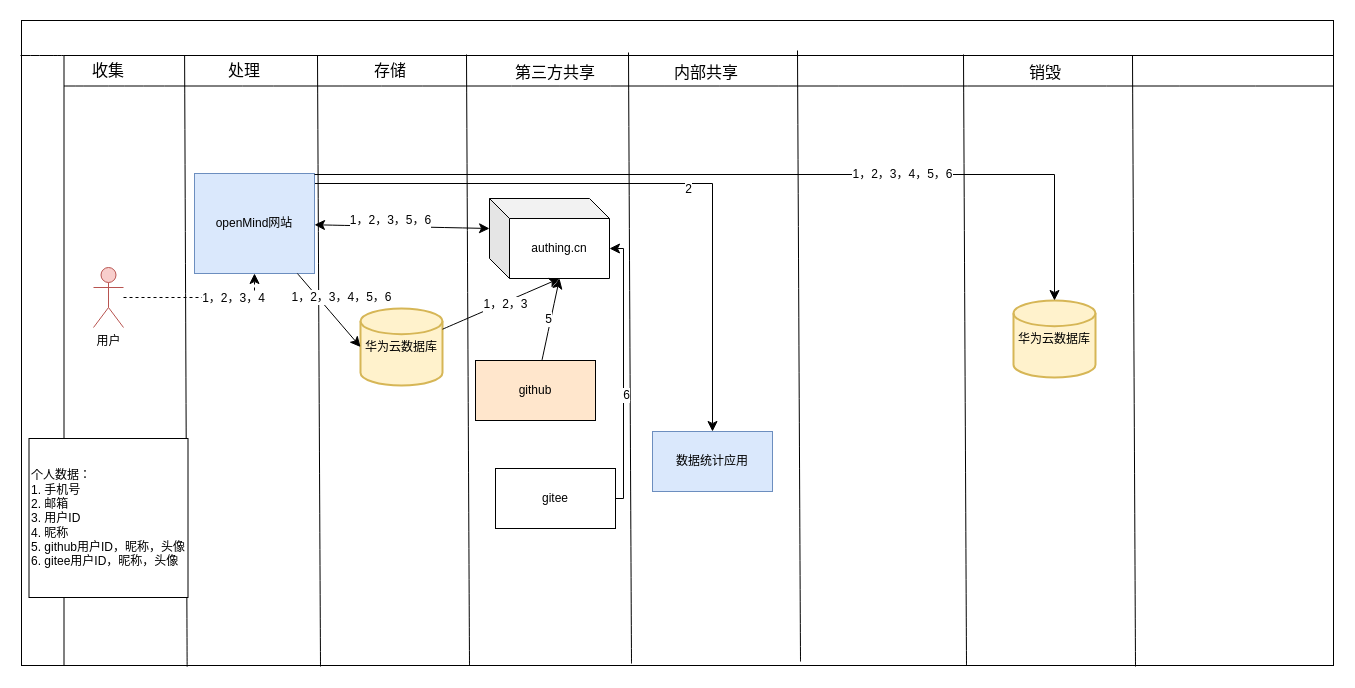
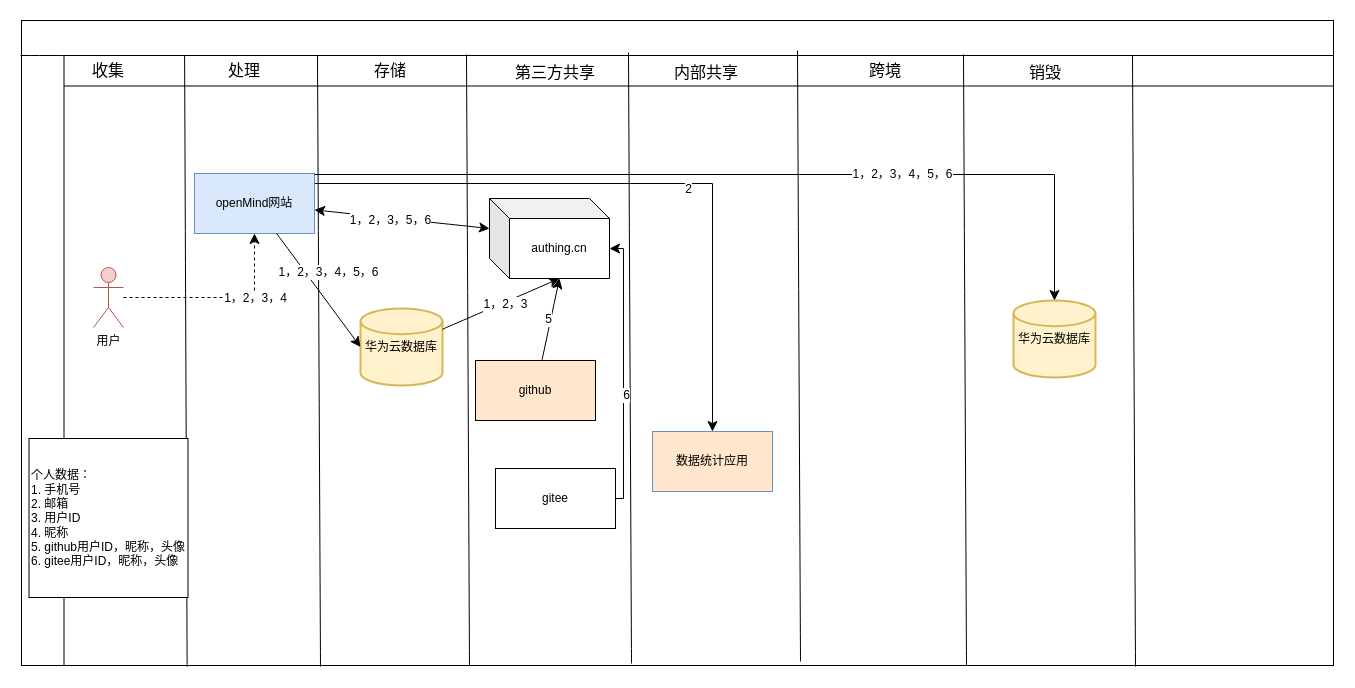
  <mxCell id="0" />
  <mxCell id="1" parent="0" />
  <mxCell id="2" value="" style="rounded=0;whiteSpace=wrap;html=1;hachureGap=4;fontFamily=Architects Daughter;fontSource=https%3A%2F%2Ffonts.googleapis.com%2Fcss%3Ffamily%3DArchitects%2BDaughter;shadow=0;" parent="1" vertex="1"><mxGeometry x="21" y="20" width="1312" height="645" as="geometry" /></mxCell>
  <mxCell id="3" value="" style="rounded=0;whiteSpace=wrap;html=1;hachureGap=4;fontFamily=Architects Daughter;fontSource=https%3A%2F%2Ffonts.googleapis.com%2Fcss%3Ffamily%3DArchitects%2BDaughter;shadow=0;" parent="1" vertex="1"><mxGeometry x="63.5" y="55" width="1269.5" height="610" as="geometry" /></mxCell>
  <mxCell id="4" value="" style="endArrow=none;html=1;rounded=0;fontSize=12;startSize=8;endSize=8;curved=1;exitX=0;exitY=0;exitDx=0;exitDy=0;" parent="1" source="3" edge="1"><mxGeometry width="50" height="50" relative="1" as="geometry"><mxPoint x="850" y="462" as="sourcePoint" /><mxPoint x="20" y="55" as="targetPoint" /></mxGeometry></mxCell>
  <mxCell id="5" value="" style="endArrow=none;html=1;rounded=0;fontSize=12;startSize=8;endSize=8;curved=1;exitX=0;exitY=0.05;exitDx=0;exitDy=0;exitPerimeter=0;entryX=1;entryY=0.05;entryDx=0;entryDy=0;entryPerimeter=0;" parent="1" source="3" target="3" edge="1"><mxGeometry width="50" height="50" relative="1" as="geometry"><mxPoint x="691" y="428" as="sourcePoint" /><mxPoint x="741" y="378" as="targetPoint" /></mxGeometry></mxCell>
  <mxCell id="6" value="" style="endArrow=none;html=1;rounded=0;fontSize=12;startSize=8;endSize=8;curved=1;entryX=0.095;entryY=0;entryDx=0;entryDy=0;entryPerimeter=0;exitX=0.097;exitY=1.002;exitDx=0;exitDy=0;exitPerimeter=0;" parent="1" source="3" target="3" edge="1"><mxGeometry width="50" height="50" relative="1" as="geometry"><mxPoint x="702" y="448" as="sourcePoint" /><mxPoint x="752" y="398" as="targetPoint" /></mxGeometry></mxCell>
  <mxCell id="7" value="" style="endArrow=none;html=1;rounded=0;fontSize=12;startSize=8;endSize=8;curved=1;entryX=0.095;entryY=0;entryDx=0;entryDy=0;entryPerimeter=0;exitX=0.097;exitY=1.002;exitDx=0;exitDy=0;exitPerimeter=0;" parent="1" edge="1"><mxGeometry width="50" height="50" relative="1" as="geometry"><mxPoint x="320" y="666" as="sourcePoint" /><mxPoint x="317" y="55" as="targetPoint" /></mxGeometry></mxCell>
  <mxCell id="8" value="" style="endArrow=none;html=1;rounded=0;fontSize=12;startSize=8;endSize=8;curved=1;entryX=0.095;entryY=0;entryDx=0;entryDy=0;entryPerimeter=0;exitX=0.097;exitY=1.002;exitDx=0;exitDy=0;exitPerimeter=0;" parent="1" edge="1"><mxGeometry width="50" height="50" relative="1" as="geometry"><mxPoint x="469" y="665" as="sourcePoint" /><mxPoint x="466" y="54" as="targetPoint" /></mxGeometry></mxCell>
  <mxCell id="9" value="" style="endArrow=none;html=1;rounded=0;fontSize=12;startSize=8;endSize=8;curved=1;entryX=0.095;entryY=0;entryDx=0;entryDy=0;entryPerimeter=0;exitX=0.097;exitY=1.002;exitDx=0;exitDy=0;exitPerimeter=0;" parent="1" edge="1"><mxGeometry width="50" height="50" relative="1" as="geometry"><mxPoint x="631" y="663" as="sourcePoint" /><mxPoint x="628" y="52" as="targetPoint" /></mxGeometry></mxCell>
  <mxCell id="10" value="" style="endArrow=none;html=1;rounded=0;fontSize=12;startSize=8;endSize=8;curved=1;entryX=0.095;entryY=0;entryDx=0;entryDy=0;entryPerimeter=0;exitX=0.097;exitY=1.002;exitDx=0;exitDy=0;exitPerimeter=0;" parent="1" edge="1"><mxGeometry width="50" height="50" relative="1" as="geometry"><mxPoint x="800" y="661" as="sourcePoint" /><mxPoint x="797" y="50" as="targetPoint" /></mxGeometry></mxCell>
  <mxCell id="11" value="" style="endArrow=none;html=1;rounded=0;fontSize=12;startSize=8;endSize=8;curved=1;entryX=0.095;entryY=0;entryDx=0;entryDy=0;entryPerimeter=0;exitX=0.097;exitY=1.002;exitDx=0;exitDy=0;exitPerimeter=0;" parent="1" edge="1"><mxGeometry width="50" height="50" relative="1" as="geometry"><mxPoint x="966" y="665" as="sourcePoint" /><mxPoint x="963" y="54" as="targetPoint" /></mxGeometry></mxCell>
  <mxCell id="12" value="" style="endArrow=none;html=1;rounded=0;fontSize=12;startSize=8;endSize=8;curved=1;entryX=0.095;entryY=0;entryDx=0;entryDy=0;entryPerimeter=0;exitX=0.097;exitY=1.002;exitDx=0;exitDy=0;exitPerimeter=0;" parent="1" edge="1"><mxGeometry width="50" height="50" relative="1" as="geometry"><mxPoint x="1135" y="666" as="sourcePoint" /><mxPoint x="1132" y="55" as="targetPoint" /></mxGeometry></mxCell>
  <mxCell id="13" value="收集" style="text;html=1;align=center;verticalAlign=middle;whiteSpace=wrap;rounded=0;fontSize=16;" parent="1" vertex="1"><mxGeometry x="78" y="55" width="60" height="30" as="geometry" /></mxCell>
  <mxCell id="14" value="处理" style="text;html=1;align=center;verticalAlign=middle;whiteSpace=wrap;rounded=0;fontSize=16;" parent="1" vertex="1"><mxGeometry x="214" y="55" width="60" height="30" as="geometry" /></mxCell>
  <mxCell id="15" value="存储" style="text;html=1;align=center;verticalAlign=middle;whiteSpace=wrap;rounded=0;fontSize=16;" parent="1" vertex="1"><mxGeometry x="360" y="55" width="60" height="30" as="geometry" /></mxCell>
  <mxCell id="16" value="第三方共享" style="text;html=1;align=center;verticalAlign=middle;whiteSpace=wrap;rounded=0;fontSize=16;" parent="1" vertex="1"><mxGeometry x="511" y="57" width="88" height="30" as="geometry" /></mxCell>
  <mxCell id="17" value="内部共享" style="text;html=1;align=center;verticalAlign=middle;whiteSpace=wrap;rounded=0;fontSize=16;" parent="1" vertex="1"><mxGeometry x="662" y="57" width="88" height="30" as="geometry" /></mxCell>
+ <mxCell id="18" value="跨境" style="text;html=1;align=center;verticalAlign=middle;whiteSpace=wrap;rounded=0;fontSize=16;" parent="1" vertex="1"><mxGeometry x="841" y="55" width="88" height="30" as="geometry" /></mxCell>
  <mxCell id="19" value="销毁" style="text;html=1;align=center;verticalAlign=middle;whiteSpace=wrap;rounded=0;fontSize=16;" parent="1" vertex="1"><mxGeometry x="1001" y="57" width="88" height="30" as="geometry" /></mxCell>
  <mxCell id="20" style="edgeStyle=orthogonalEdgeStyle;rounded=0;orthogonalLoop=1;jettySize=auto;html=1;entryX=0.5;entryY=1;entryDx=0;entryDy=0;fontSize=12;startSize=8;endSize=8;dashed=1;" parent="1" source="22" target="25" edge="1"><mxGeometry relative="1" as="geometry" /></mxCell>
  <mxCell id="21" value="1，2，3，4" style="edgeLabel;html=1;align=center;verticalAlign=middle;resizable=0;points=[];fontSize=12;" parent="20" vertex="1" connectable="0"><mxGeometry x="0.099" y="7" relative="1" as="geometry"><mxPoint x="24" y="7" as="offset" /></mxGeometry></mxCell>
  <mxCell id="22" value="用户" style="shape=umlActor;verticalLabelPosition=bottom;verticalAlign=top;html=1;outlineConnect=0;fillColor=#f8cecc;strokeColor=#b85450;" parent="1" vertex="1"><mxGeometry x="93" y="267" width="30" height="60" as="geometry" /></mxCell>
  <mxCell id="23" style="edgeStyle=orthogonalEdgeStyle;rounded=0;orthogonalLoop=1;jettySize=auto;html=1;entryX=0.5;entryY=0;entryDx=0;entryDy=0;fontSize=12;startSize=8;endSize=8;" parent="1" source="25" target="35" edge="1"><mxGeometry relative="1" as="geometry"><Array as="points"><mxPoint x="712" y="183" /></Array></mxGeometry></mxCell>
  <mxCell id="24" value="2" style="edgeLabel;html=1;align=center;verticalAlign=middle;resizable=0;points=[];fontSize=12;" parent="23" vertex="1" connectable="0"><mxGeometry x="0.155" y="-5" relative="1" as="geometry"><mxPoint as="offset" /></mxGeometry></mxCell>
- <mxCell id="25" value="openMind网站" style="rounded=0;whiteSpace=wrap;html=1;fillColor=#dae8fc;strokeColor=#6c8ebf;" parent="1" vertex="1"><mxGeometry x="194" y="173" width="120" height="100" as="geometry" /></mxCell>
+ <mxCell id="25" value="openMind网站" style="rounded=0;whiteSpace=wrap;html=1;fillColor=#dae8fc;strokeColor=#6c8ebf;" parent="1" vertex="1"><mxGeometry x="194" y="173" width="120" height="60" as="geometry" /></mxCell>
  <mxCell id="26" value="华为云数据库" style="strokeWidth=2;html=1;shape=mxgraph.flowchart.database;whiteSpace=wrap;fillColor=#fff2cc;strokeColor=#d6b656;" parent="1" vertex="1"><mxGeometry x="360" y="308" width="82" height="77" as="geometry" /></mxCell>
  <mxCell id="27" value="authing.cn" style="shape=cube;whiteSpace=wrap;html=1;boundedLbl=1;backgroundOutline=1;darkOpacity=0.05;darkOpacity2=0.1;" parent="1" vertex="1"><mxGeometry x="489" y="198" width="120" height="80" as="geometry" /></mxCell>
  <mxCell id="28" style="edgeStyle=none;curved=1;rounded=0;orthogonalLoop=1;jettySize=auto;html=1;entryX=0;entryY=0;entryDx=0;entryDy=30;entryPerimeter=0;fontSize=12;startSize=8;endSize=8;startArrow=classic;startFill=1;" parent="1" source="25" target="27" edge="1"><mxGeometry relative="1" as="geometry" /></mxCell>
  <mxCell id="29" style="edgeStyle=none;curved=1;rounded=0;orthogonalLoop=1;jettySize=auto;html=1;entryX=0;entryY=0;entryDx=70;entryDy=80;entryPerimeter=0;fontSize=12;startSize=8;endSize=8;" parent="1" source="26" target="27" edge="1"><mxGeometry relative="1" as="geometry" /></mxCell>
  <mxCell id="30" value="&lt;div&gt;&lt;span style=&quot;background-color: initial;&quot;&gt;个人数据：&lt;/span&gt;&lt;br&gt;&lt;/div&gt;&lt;div&gt;1. 手机号&lt;/div&gt;&lt;div&gt;2. 邮箱&lt;/div&gt;&lt;div&gt;3. 用户ID&lt;/div&gt;&lt;div&gt;4. 昵称&lt;/div&gt;&lt;div&gt;5. github用户ID，昵称，头像&lt;/div&gt;&lt;div&gt;6. gitee用户ID，昵称，头像&lt;/div&gt;" style="whiteSpace=wrap;html=1;aspect=fixed;align=left;" parent="1" vertex="1"><mxGeometry x="28.5" y="438" width="159" height="159" as="geometry" /></mxCell>
  <mxCell id="31" value="1，2，3，5，6" style="edgeLabel;html=1;align=center;verticalAlign=middle;resizable=0;points=[];fontSize=12;" parent="1" vertex="1" connectable="0"><mxGeometry x="254.003" y="297" as="geometry"><mxPoint x="135" y="-78" as="offset" /></mxGeometry></mxCell>
  <mxCell id="32" value="1，2，3" style="edgeLabel;html=1;align=center;verticalAlign=middle;resizable=0;points=[];fontSize=12;" parent="1" vertex="1" connectable="0"><mxGeometry x="369.003" y="381" as="geometry"><mxPoint x="135" y="-78" as="offset" /></mxGeometry></mxCell>
  <mxCell id="33" style="edgeStyle=none;curved=1;rounded=0;orthogonalLoop=1;jettySize=auto;html=1;entryX=0;entryY=0.5;entryDx=0;entryDy=0;entryPerimeter=0;fontSize=12;startSize=8;endSize=8;" parent="1" source="25" target="26" edge="1"><mxGeometry relative="1" as="geometry" /></mxCell>
  <mxCell id="34" value="1，2，3，4，5，6" style="edgeLabel;html=1;align=center;verticalAlign=middle;resizable=0;points=[];fontSize=12;" parent="33" vertex="1" connectable="0"><mxGeometry x="-0.224" y="-6" relative="1" as="geometry"><mxPoint x="23" y="-9" as="offset" /></mxGeometry></mxCell>
- <mxCell id="35" value="数据统计应用" style="rounded=0;whiteSpace=wrap;html=1;fillColor=#dae8fc;strokeColor=#6c8ebf;" parent="1" vertex="1"><mxGeometry x="652" y="431" width="120" height="60" as="geometry" /></mxCell>
+ <mxCell id="35" value="数据统计应用" style="rounded=0;whiteSpace=wrap;html=1;fillColor=#ffe6cc;strokeColor=#6c8ebf;" parent="1" vertex="1"><mxGeometry x="652" y="431" width="120" height="60" as="geometry" /></mxCell>
  <mxCell id="36" value="华为云数据库" style="strokeWidth=2;html=1;shape=mxgraph.flowchart.database;whiteSpace=wrap;fillColor=#fff2cc;strokeColor=#d6b656;" parent="1" vertex="1"><mxGeometry x="1013" y="300" width="82" height="77" as="geometry" /></mxCell>
  <mxCell id="37" style="edgeStyle=orthogonalEdgeStyle;rounded=0;orthogonalLoop=1;jettySize=auto;html=1;entryX=0.5;entryY=0;entryDx=0;entryDy=0;entryPerimeter=0;fontSize=12;startSize=8;endSize=8;" parent="1" source="25" target="36" edge="1"><mxGeometry relative="1" as="geometry"><Array as="points"><mxPoint x="1054" y="174" /></Array></mxGeometry></mxCell>
  <mxCell id="38" value="1，2，3，4，5，6" style="edgeLabel;html=1;align=center;verticalAlign=middle;resizable=0;points=[];fontSize=12;" parent="37" vertex="1" connectable="0"><mxGeometry x="0.356" y="1" relative="1" as="geometry"><mxPoint as="offset" /></mxGeometry></mxCell>
  <mxCell id="39" value="github" style="rounded=0;whiteSpace=wrap;html=1;fillColor=#ffe6cc;" vertex="1" parent="1"><mxGeometry x="475" y="360" width="120" height="60" as="geometry" /></mxCell>
  <mxCell id="40" value="gitee" style="rounded=0;whiteSpace=wrap;html=1;" vertex="1" parent="1"><mxGeometry x="495" y="468" width="120" height="60" as="geometry" /></mxCell>
  <mxCell id="41" style="edgeStyle=none;curved=1;rounded=0;orthogonalLoop=1;jettySize=auto;html=1;entryX=0;entryY=0;entryDx=70;entryDy=80;entryPerimeter=0;fontSize=12;startSize=8;endSize=8;" edge="1" parent="1" source="39" target="27"><mxGeometry relative="1" as="geometry" /></mxCell>
  <mxCell id="42" value="5" style="edgeLabel;html=1;align=center;verticalAlign=middle;resizable=0;points=[];fontSize=12;" vertex="1" connectable="0" parent="41"><mxGeometry x="-0.005" y="3" relative="1" as="geometry"><mxPoint as="offset" /></mxGeometry></mxCell>
  <mxCell id="43" style="edgeStyle=orthogonalEdgeStyle;rounded=0;orthogonalLoop=1;jettySize=auto;html=1;entryX=0;entryY=0;entryDx=120;entryDy=50;entryPerimeter=0;fontSize=12;startSize=8;endSize=8;" edge="1" parent="1" source="40" target="27"><mxGeometry relative="1" as="geometry"><Array as="points"><mxPoint x="623" y="498" /><mxPoint x="623" y="248" /></Array></mxGeometry></mxCell>
  <mxCell id="44" value="6" style="edgeLabel;html=1;align=center;verticalAlign=middle;resizable=0;points=[];fontSize=12;" vertex="1" connectable="0" parent="43"><mxGeometry x="-0.176" y="-2" relative="1" as="geometry"><mxPoint as="offset" /></mxGeometry></mxCell>
